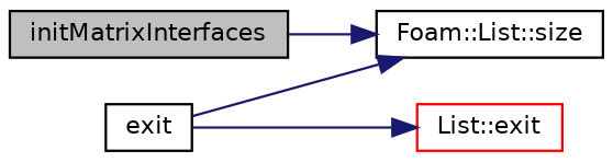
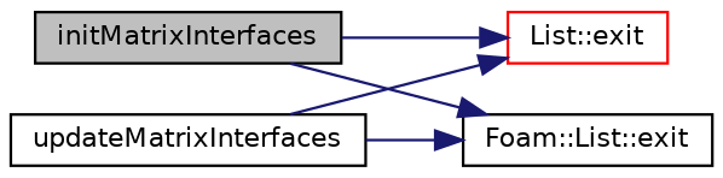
  digraph {
    rankdir=LR
    node [color=black fontname=Helvetica fontsize=10 shape=record]
    edge [color=midnightblue fontname=Helvetica fontsize=10 labelfontname=Helvetica labelfontsize=10 style=solid]
    n1 [fillcolor=grey75 fontcolor=black height=0.2 label=initMatrixInterfaces style=filled width=0.4]
    n2 [color=red height=0.2 label="List::exit" width=0.4]
-   n3 [height=0.2 label="Foam::List::size" width=0.4]
-   n4 [height=0.2 label=exit width=0.4]
+   n3 [height=0.2 label="Foam::List::exit" width=0.4]
+   n4 [height=0.2 label=updateMatrixInterfaces width=0.4]
+   n1 -> n2
    n1 -> n3
    n4 -> n2
    n4 -> n3
  }
